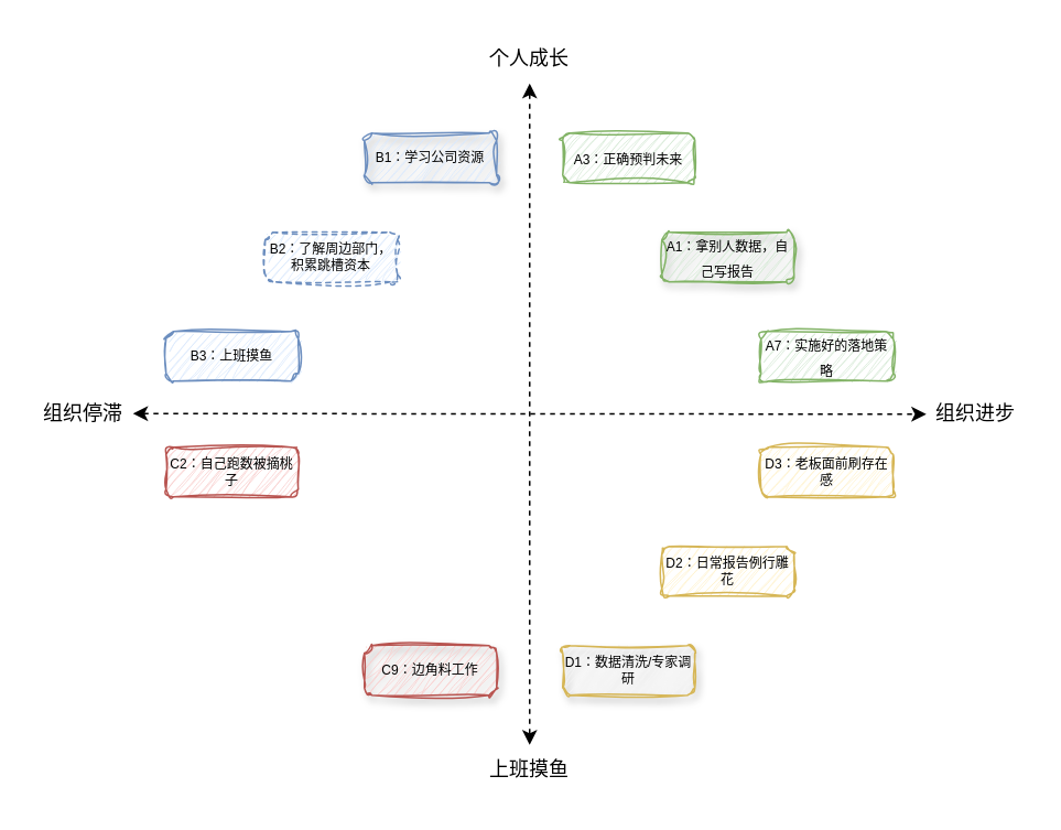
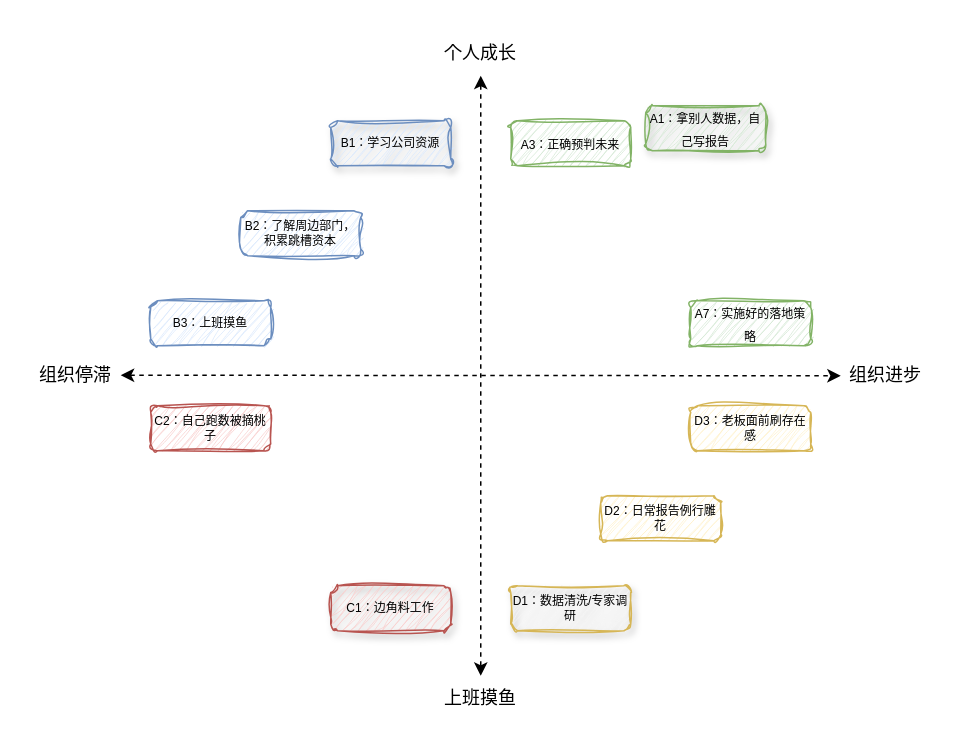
  <mxCell id="0" />
  <mxCell id="1" parent="0" />
  <mxCell id="2" value="" style="endArrow=classic;startArrow=classic;html=1;rounded=0;strokeColor=#000000;align=center;fontStyle=0;labelPosition=center;verticalLabelPosition=middle;verticalAlign=middle;strokeWidth=1;curved=0;shadow=0;dashed=1;" edge="1" parent="1"><mxGeometry width="50" height="50" relative="1" as="geometry"><mxPoint x="80" y="249.66" as="sourcePoint" /><mxPoint x="560" y="250" as="targetPoint" /></mxGeometry></mxCell>
  <mxCell id="3" value="" style="endArrow=classic;startArrow=classic;html=1;rounded=0;strokeColor=#000000;align=center;fontStyle=0;labelPosition=center;verticalLabelPosition=middle;verticalAlign=middle;strokeWidth=1;dashed=1;" edge="1" parent="1"><mxGeometry width="50" height="50" relative="1" as="geometry"><mxPoint x="320" y="50" as="sourcePoint" /><mxPoint x="320" y="450" as="targetPoint" /></mxGeometry></mxCell>
  <mxCell id="4" value="组织进步" style="text;html=1;align=center;verticalAlign=middle;whiteSpace=wrap;rounded=1;strokeColor=none;fontStyle=0;labelPosition=center;verticalLabelPosition=middle;sketch=1;curveFitting=1;jiggle=2;" vertex="1" parent="1"><mxGeometry x="560" y="235" width="60" height="30" as="geometry" /></mxCell>
  <mxCell id="5" value="组织停滞" style="text;html=1;align=center;verticalAlign=middle;whiteSpace=wrap;rounded=1;strokeColor=none;fontStyle=0;labelPosition=center;verticalLabelPosition=middle;sketch=1;curveFitting=1;jiggle=2;" vertex="1" parent="1"><mxGeometry x="20" y="235" width="60" height="30" as="geometry" /></mxCell>
  <mxCell id="6" value="上班摸鱼" style="text;html=1;align=center;verticalAlign=middle;whiteSpace=wrap;rounded=1;strokeColor=none;fontStyle=0;labelPosition=center;verticalLabelPosition=middle;sketch=1;curveFitting=1;jiggle=2;" vertex="1" parent="1"><mxGeometry x="290" y="450" width="60" height="30" as="geometry" /></mxCell>
  <mxCell id="7" value="个人成长" style="text;html=1;align=center;verticalAlign=middle;whiteSpace=wrap;rounded=1;strokeColor=none;fontStyle=0;labelPosition=center;verticalLabelPosition=middle;sketch=1;curveFitting=1;jiggle=2;" vertex="1" parent="1"><mxGeometry x="290" y="20" width="60" height="30" as="geometry" /></mxCell>
- <mxCell id="8" value="&lt;font style=&quot;font-size: 8px;&quot;&gt;&lt;br&gt;A1：拿别人数据，自己写报告&lt;br&gt;&lt;br&gt;&lt;/font&gt;" style="rounded=1;whiteSpace=wrap;html=1;glass=0;shadow=1;align=center;fontStyle=0;labelPosition=center;verticalLabelPosition=middle;verticalAlign=middle;fillColor=#d5e8d4;strokeColor=#82b366;sketch=1;curveFitting=1;jiggle=2;" vertex="1" parent="1"><mxGeometry x="400" y="140" width="80" height="30" as="geometry" /></mxCell>
+ <mxCell id="8" value="&lt;font style=&quot;font-size: 8px;&quot;&gt;&lt;br&gt;A1：拿别人数据，自己写报告&lt;br&gt;&lt;br&gt;&lt;/font&gt;" style="rounded=1;whiteSpace=wrap;html=1;glass=0;shadow=1;align=center;fontStyle=0;labelPosition=center;verticalLabelPosition=middle;verticalAlign=middle;fillColor=#d5e8d4;strokeColor=#82b366;sketch=1;curveFitting=1;jiggle=2;" vertex="1" parent="1"><mxGeometry x="430" y="70" width="80" height="30" as="geometry" /></mxCell>
  <mxCell id="9" value="&lt;font style=&quot;font-size: 8px;&quot;&gt;&lt;br&gt;&lt;/font&gt;&lt;div&gt;&lt;font style=&quot;font-size: 8px;&quot;&gt;A7：实施好的落地策略&lt;/font&gt;&lt;br&gt;&lt;/div&gt;&lt;font style=&quot;font-size: 8px;&quot;&gt;&lt;br&gt;&lt;/font&gt;" style="rounded=1;whiteSpace=wrap;html=1;fillColor=#d5e8d4;align=center;fontStyle=0;labelPosition=center;verticalLabelPosition=middle;verticalAlign=middle;strokeColor=#82b366;sketch=1;curveFitting=1;jiggle=2;" vertex="1" parent="1"><mxGeometry x="460" y="200" width="80" height="30" as="geometry" /></mxCell>
  <mxCell id="10" value="&lt;div&gt;&lt;font style=&quot;font-size: 8px;&quot;&gt;A3：正确预判未来&lt;/font&gt;&lt;/div&gt;" style="rounded=1;whiteSpace=wrap;html=1;align=center;fontStyle=0;labelPosition=center;verticalLabelPosition=middle;verticalAlign=middle;fillColor=#d5e8d4;strokeColor=#82b366;sketch=1;curveFitting=1;jiggle=2;" vertex="1" parent="1"><mxGeometry x="340" y="80" width="80" height="30" as="geometry" /></mxCell>
  <mxCell id="11" value="B1：学习公司资源  " style="rounded=1;whiteSpace=wrap;html=1;glass=0;shadow=1;fontSize=8;align=center;fontStyle=0;labelPosition=center;verticalLabelPosition=middle;verticalAlign=middle;fillColor=#dae8fc;strokeColor=#6c8ebf;sketch=1;curveFitting=1;jiggle=2;" vertex="1" parent="1"><mxGeometry x="220" y="80" width="80" height="30" as="geometry" /></mxCell>
- <mxCell id="12" value="B2：了解周边部门，积累跳槽资本" style="rounded=1;whiteSpace=wrap;html=1;fontSize=8;align=center;fontStyle=0;labelPosition=center;verticalLabelPosition=middle;verticalAlign=middle;fillColor=#dae8fc;strokeColor=#6c8ebf;sketch=1;curveFitting=1;jiggle=2;dashed=1;" vertex="1" parent="1"><mxGeometry x="160" y="140" width="80" height="30" as="geometry" /></mxCell>
+ <mxCell id="12" value="B2：了解周边部门，积累跳槽资本" style="rounded=1;whiteSpace=wrap;html=1;fontSize=8;align=center;fontStyle=0;labelPosition=center;verticalLabelPosition=middle;verticalAlign=middle;fillColor=#dae8fc;strokeColor=#6c8ebf;sketch=1;curveFitting=1;jiggle=2;" vertex="1" parent="1"><mxGeometry x="160" y="140" width="80" height="30" as="geometry" /></mxCell>
  <mxCell id="13" value="B3：上班摸鱼" style="rounded=1;whiteSpace=wrap;html=1;strokeColor=#6c8ebf;fontSize=8;align=center;fontStyle=0;labelPosition=center;verticalLabelPosition=middle;verticalAlign=middle;fillColor=#dae8fc;sketch=1;curveFitting=1;jiggle=2;" vertex="1" parent="1"><mxGeometry x="100" y="200" width="80" height="30" as="geometry" /></mxCell>
- <mxCell id="14" value="C9：边角料工作  " style="rounded=1;whiteSpace=wrap;html=1;glass=0;shadow=1;fontSize=8;align=center;fontStyle=0;labelPosition=center;verticalLabelPosition=middle;verticalAlign=middle;fillColor=#f8cecc;strokeColor=#b85450;sketch=1;curveFitting=1;jiggle=2;" vertex="1" parent="1"><mxGeometry x="220" y="390" width="80" height="30" as="geometry" /></mxCell>
+ <mxCell id="14" value="C1：边角料工作  " style="rounded=1;whiteSpace=wrap;html=1;glass=0;shadow=1;fontSize=8;align=center;fontStyle=0;labelPosition=center;verticalLabelPosition=middle;verticalAlign=middle;fillColor=#f8cecc;strokeColor=#b85450;sketch=1;curveFitting=1;jiggle=2;" vertex="1" parent="1"><mxGeometry x="220" y="390" width="80" height="30" as="geometry" /></mxCell>
  <mxCell id="15" value="C2：自己跑数被摘桃子" style="rounded=1;whiteSpace=wrap;html=1;fontSize=8;align=center;fontStyle=0;labelPosition=center;verticalLabelPosition=middle;verticalAlign=middle;fillColor=#f8cecc;strokeColor=#b85450;sketch=1;curveFitting=1;jiggle=2;" vertex="1" parent="1"><mxGeometry x="100" y="270" width="80" height="30" as="geometry" /></mxCell>
  <mxCell id="16" value="&lt;div&gt;D1：数据清洗/专家调研&lt;/div&gt;" style="rounded=1;whiteSpace=wrap;html=1;glass=0;shadow=1;fontSize=8;align=center;fontStyle=0;labelPosition=center;verticalLabelPosition=middle;verticalAlign=middle;fillColor=#f5f5f5;strokeColor=#d6b656;sketch=1;curveFitting=1;jiggle=2;" vertex="1" parent="1"><mxGeometry x="340" y="390" width="80" height="30" as="geometry" /></mxCell>
  <mxCell id="17" value="D2：日常报告例行雕花" style="rounded=1;whiteSpace=wrap;html=1;fontSize=8;fillColor=#fff2cc;align=center;fontStyle=0;labelPosition=center;verticalLabelPosition=middle;verticalAlign=middle;strokeColor=#d6b656;sketch=1;curveFitting=1;jiggle=2;" vertex="1" parent="1"><mxGeometry x="400" y="330" width="80" height="30" as="geometry" /></mxCell>
  <mxCell id="18" value="D3：老板面前刷存在感" style="rounded=1;whiteSpace=wrap;html=1;strokeColor=#d6b656;fontSize=8;align=center;fontStyle=0;labelPosition=center;verticalLabelPosition=middle;verticalAlign=middle;fillColor=#fff2cc;sketch=1;curveFitting=1;jiggle=2;" vertex="1" parent="1"><mxGeometry x="460" y="270" width="80" height="30" as="geometry" /></mxCell>
